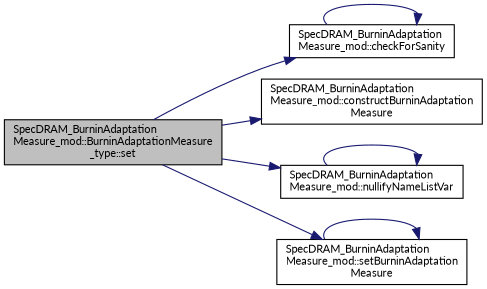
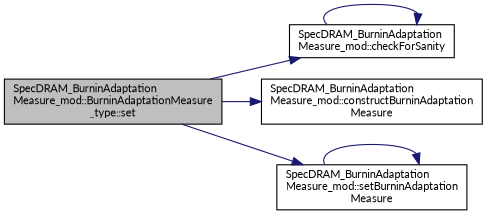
  digraph {
    rankdir=LR
    fontname=Lato
    node [color=black fillcolor=white fontname=Lato fontsize=10 shape=record style=filled]
    edge [color=midnightblue fontname=Lato fontsize=10 labelfontname=Helvetica labelfontsize=10 style=solid]
    n1 [fillcolor=grey75 fontcolor=black height=0.2 label="SpecDRAM_BurninAdaptation\lMeasure_mod::BurninAdaptationMeasure\l_type::set" width=0.4]
    n2 [height=0.2 label="SpecDRAM_BurninAdaptation\lMeasure_mod::checkForSanity" width=0.4]
    n3 [height=0.2 label="SpecDRAM_BurninAdaptation\lMeasure_mod::constructBurninAdaptation\lMeasure" width=0.4]
-   n4 [height=0.2 label="SpecDRAM_BurninAdaptation\lMeasure_mod::nullifyNameListVar" width=0.4]
    n5 [height=0.2 label="SpecDRAM_BurninAdaptation\lMeasure_mod::setBurninAdaptation\lMeasure" width=0.4]
    n1 -> n2
    n1 -> n3
-   n1 -> n4
    n1 -> n5
    n2 -> n2
-   n4 -> n4
    n5 -> n5
  }
